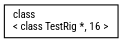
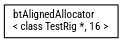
  digraph {
    rankdir=LR
    fontname="Roboto Condensed"
-   n1 [color=black fillcolor=white fontname="Roboto Condensed" fontsize=10 height=0.2 label="class\l\< class TestRig *, 16 \>" shape=record style=filled width=0.4]
+   n1 [color=black fillcolor=white fontname="Roboto Condensed" fontsize=10 height=0.2 label="btAlignedAllocator\l\< class TestRig *, 16 \>" shape=record style=filled width=0.4]
  }
